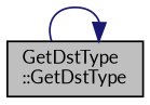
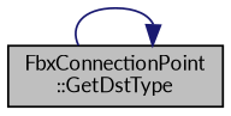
  digraph {
    rankdir=LR
    fontname=Lato
-   n1 [color=black fillcolor=grey75 fontcolor=black fontname=Lato fontsize=10 height=0.2 label="GetDstType\l::GetDstType" shape=record style=filled width=0.4]
+   n1 [color=black fillcolor=grey75 fontcolor=black fontname=Lato fontsize=10 height=0.2 label="FbxConnectionPoint\l::GetDstType" shape=record style=filled width=0.4]
    n1 -> n1 [color=midnightblue fontname=Lato fontsize=10 labelfontname=Helvetica labelfontsize=10 style=solid]
  }
